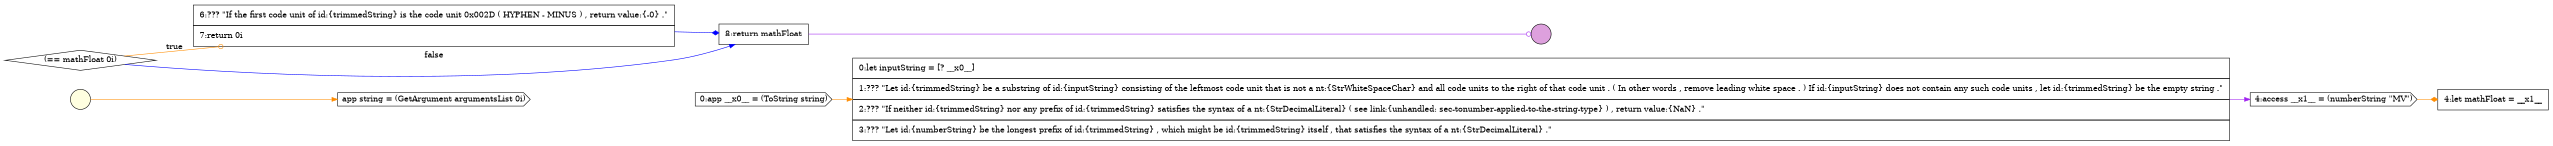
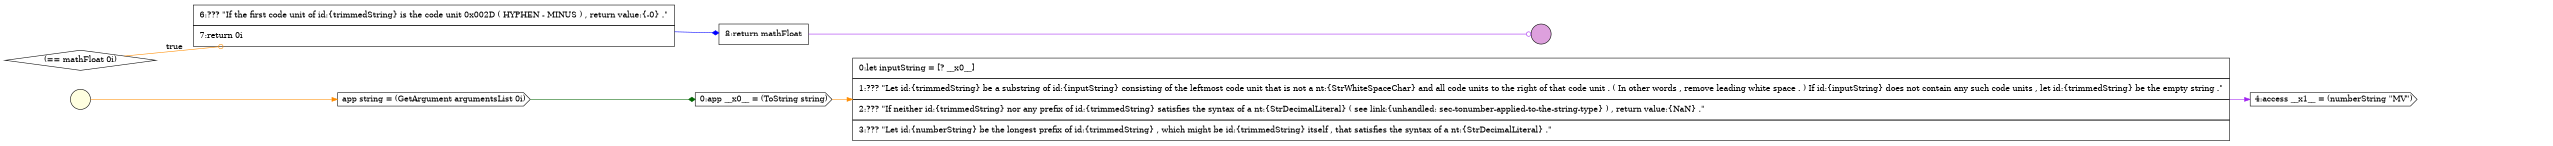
  digraph {
    rankdir=LR
    node [color=black fillcolor=white shape=none style=filled]
    edge [arrowhead=normal color=darkorange]
    n1 [label=<<font color="black">     <table border="0" cellborder="1" cellspacing="0" cellpadding="10">       <tr><td align="left">0:let inputString = [? __x0__]</td></tr>       <tr><td align="left">1:??? &quot;Let id:{trimmedString} be a substring of id:{inputString} consisting of the leftmost code unit that is not a nt:{StrWhiteSpaceChar} and all code units to the right of that code unit . ( In other words , remove leading white space . ) If id:{inputString} does not contain any such code units , let id:{trimmedString} be the empty string .&quot;</td></tr>       <tr><td align="left">2:??? &quot;If neither id:{trimmedString} nor any prefix of id:{trimmedString} satisfies the syntax of a nt:{StrDecimalLiteral} ( see link:{unhandled: sec-tonumber-applied-to-the-string-type} ) , return value:{NaN} .&quot;</td></tr>       <tr><td align="left">3:??? &quot;Let id:{numberString} be the longest prefix of id:{trimmedString} , which might be id:{trimmedString} itself , that satisfies the syntax of a nt:{StrDecimalLiteral} .&quot;</td></tr>     </table>   </font>> margin=0]
    n2 [label=<<font color="black">4:access __x1__ = (numberString &quot;MV&quot;)</font>> shape=cds]
-   n3 [label=<<font color="black">     <table border="0" cellborder="1" cellspacing="0" cellpadding="10">       <tr><td align="left">4:let mathFloat = __x1__</td></tr>     </table>   </font>> margin=0]
    n4 [fillcolor=lightyellow label=" " shape=circle]
    n5 [label=<<font color="black">app string = (GetArgument argumentsList 0i)</font>> shape=cds]
    n6 [label=<<font color="black">0:app __x0__ = (ToString string)</font>> shape=cds]
    n7 [label=<<font color="black">(== mathFloat 0i)</font>> shape=diamond]
    n8 [label=<<font color="black">     <table border="0" cellborder="1" cellspacing="0" cellpadding="10">       <tr><td align="left">6:??? &quot;If the first code unit of id:{trimmedString} is the code unit 0x002D ( HYPHEN - MINUS ) , return value:{-0} .&quot;</td></tr>       <tr><td align="left">7:return 0i</td></tr>     </table>   </font>> margin=0]
    n9 [label=<<font color="black">     <table border="0" cellborder="1" cellspacing="0" cellpadding="10">       <tr><td align="left">8:return mathFloat</td></tr>     </table>   </font>> margin=0]
    n10 [fillcolor=plum label=" " shape=circle]
    n1 -> n2 [color=purple]
-   n2 -> n3 [arrowhead=diamond]
    n4 -> n5
+   n5 -> n6 [arrowhead=diamond color=darkgreen]
    n6 -> n1
    n7 -> n8 [arrowhead=odot label=<<font color="black">true</font>>]
-   n7 -> n9 [color=blue label=<<font color="black">false</font>>]
    n8 -> n9 [arrowhead=diamond color=blue]
    n9 -> n10 [arrowhead=odot color=purple]
  }
